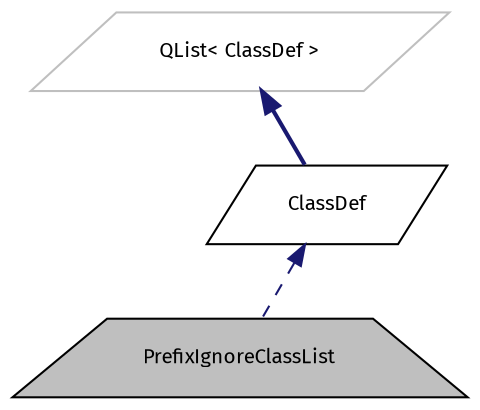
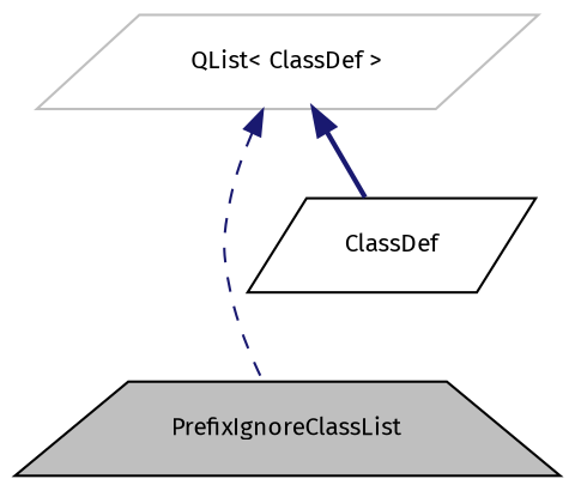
  digraph {
    fontname="Fira Sans"
    node [color=black fillcolor=white fontname="Fira Sans" fontsize=10 shape=parallelogram style=filled]
    edge [color=midnightblue dir=back fontname="Fira Sans" fontsize=10 labelfontname=Helvetica labelfontsize=10]
    n1 [fillcolor=grey75 fontcolor=black height=0.2 label=PrefixIgnoreClassList shape=trapezium width=0.4]
    n2 [height=0.2 label=ClassDef width=0.4]
    n3 [color=grey75 height=0.2 label="QList\< ClassDef \>" width=0.4]
-   n2 -> n1 [style=dashed]
+   n3 -> n1 [style=dashed]
    n3 -> n2 [style=bold]
  }
